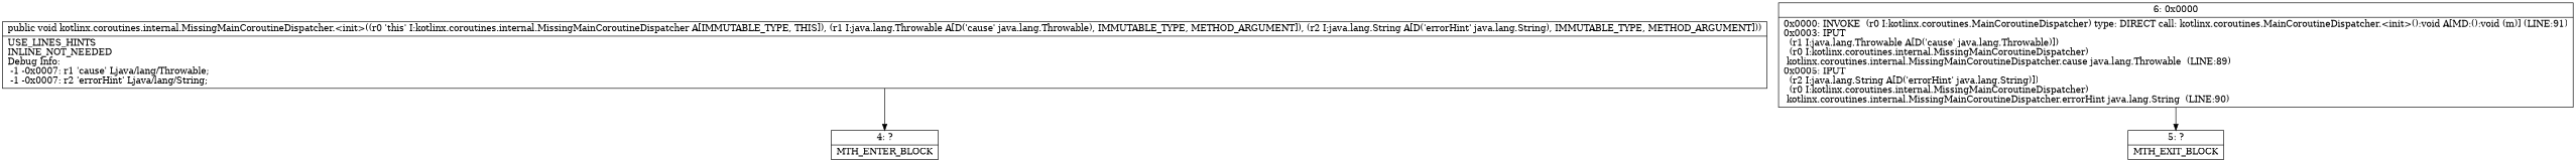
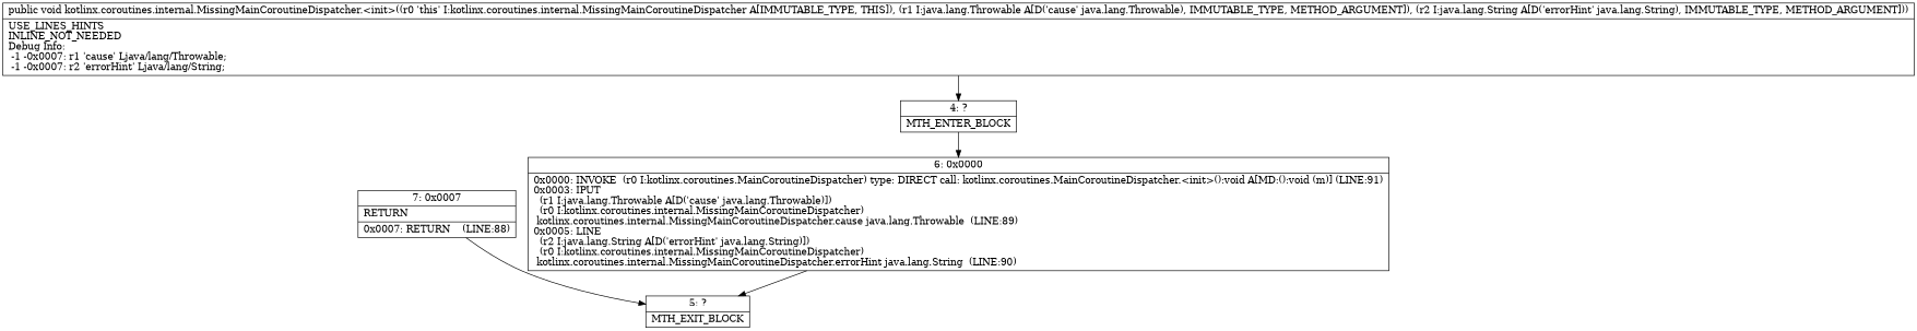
  digraph {
    node [shape=record]
    n1 [label="{4\:\ ?|MTH_ENTER_BLOCK\l}"]
-   n2 [label="{6\:\ 0x0000|0x0000: INVOKE  (r0 I:kotlinx.coroutines.MainCoroutineDispatcher) type: DIRECT call: kotlinx.coroutines.MainCoroutineDispatcher.\<init\>():void A[MD:():void (m)] (LINE:91)\l0x0003: IPUT  \l  (r1 I:java.lang.Throwable A[D('cause' java.lang.Throwable)])\l  (r0 I:kotlinx.coroutines.internal.MissingMainCoroutineDispatcher)\l kotlinx.coroutines.internal.MissingMainCoroutineDispatcher.cause java.lang.Throwable  (LINE:89)\l0x0005: IPUT  \l  (r2 I:java.lang.String A[D('errorHint' java.lang.String)])\l  (r0 I:kotlinx.coroutines.internal.MissingMainCoroutineDispatcher)\l kotlinx.coroutines.internal.MissingMainCoroutineDispatcher.errorHint java.lang.String  (LINE:90)\l}"]
+   n2 [label="{6\:\ 0x0000|0x0000: INVOKE  (r0 I:kotlinx.coroutines.MainCoroutineDispatcher) type: DIRECT call: kotlinx.coroutines.MainCoroutineDispatcher.\<init\>():void A[MD:():void (m)] (LINE:91)\l0x0003: IPUT  \l  (r1 I:java.lang.Throwable A[D('cause' java.lang.Throwable)])\l  (r0 I:kotlinx.coroutines.internal.MissingMainCoroutineDispatcher)\l kotlinx.coroutines.internal.MissingMainCoroutineDispatcher.cause java.lang.Throwable  (LINE:89)\l0x0005: LINE  \l  (r2 I:java.lang.String A[D('errorHint' java.lang.String)])\l  (r0 I:kotlinx.coroutines.internal.MissingMainCoroutineDispatcher)\l kotlinx.coroutines.internal.MissingMainCoroutineDispatcher.errorHint java.lang.String  (LINE:90)\l}"]
    n3 [label="{5\:\ ?|MTH_EXIT_BLOCK\l}"]
+   n4 [label="{7\:\ 0x0007|RETURN\l|0x0007: RETURN    (LINE:88)\l}"]
    n5 [label="{public void kotlinx.coroutines.internal.MissingMainCoroutineDispatcher.\<init\>((r0 'this' I:kotlinx.coroutines.internal.MissingMainCoroutineDispatcher A[IMMUTABLE_TYPE, THIS]), (r1 I:java.lang.Throwable A[D('cause' java.lang.Throwable), IMMUTABLE_TYPE, METHOD_ARGUMENT]), (r2 I:java.lang.String A[D('errorHint' java.lang.String), IMMUTABLE_TYPE, METHOD_ARGUMENT]))  | USE_LINES_HINTS\lINLINE_NOT_NEEDED\lDebug Info:\l  \-1 \-0x0007: r1 'cause' Ljava\/lang\/Throwable;\l  \-1 \-0x0007: r2 'errorHint' Ljava\/lang\/String;\l}"]
+   n1 -> n2
    n2 -> n3
+   n4 -> n3
    n5 -> n1
  }
